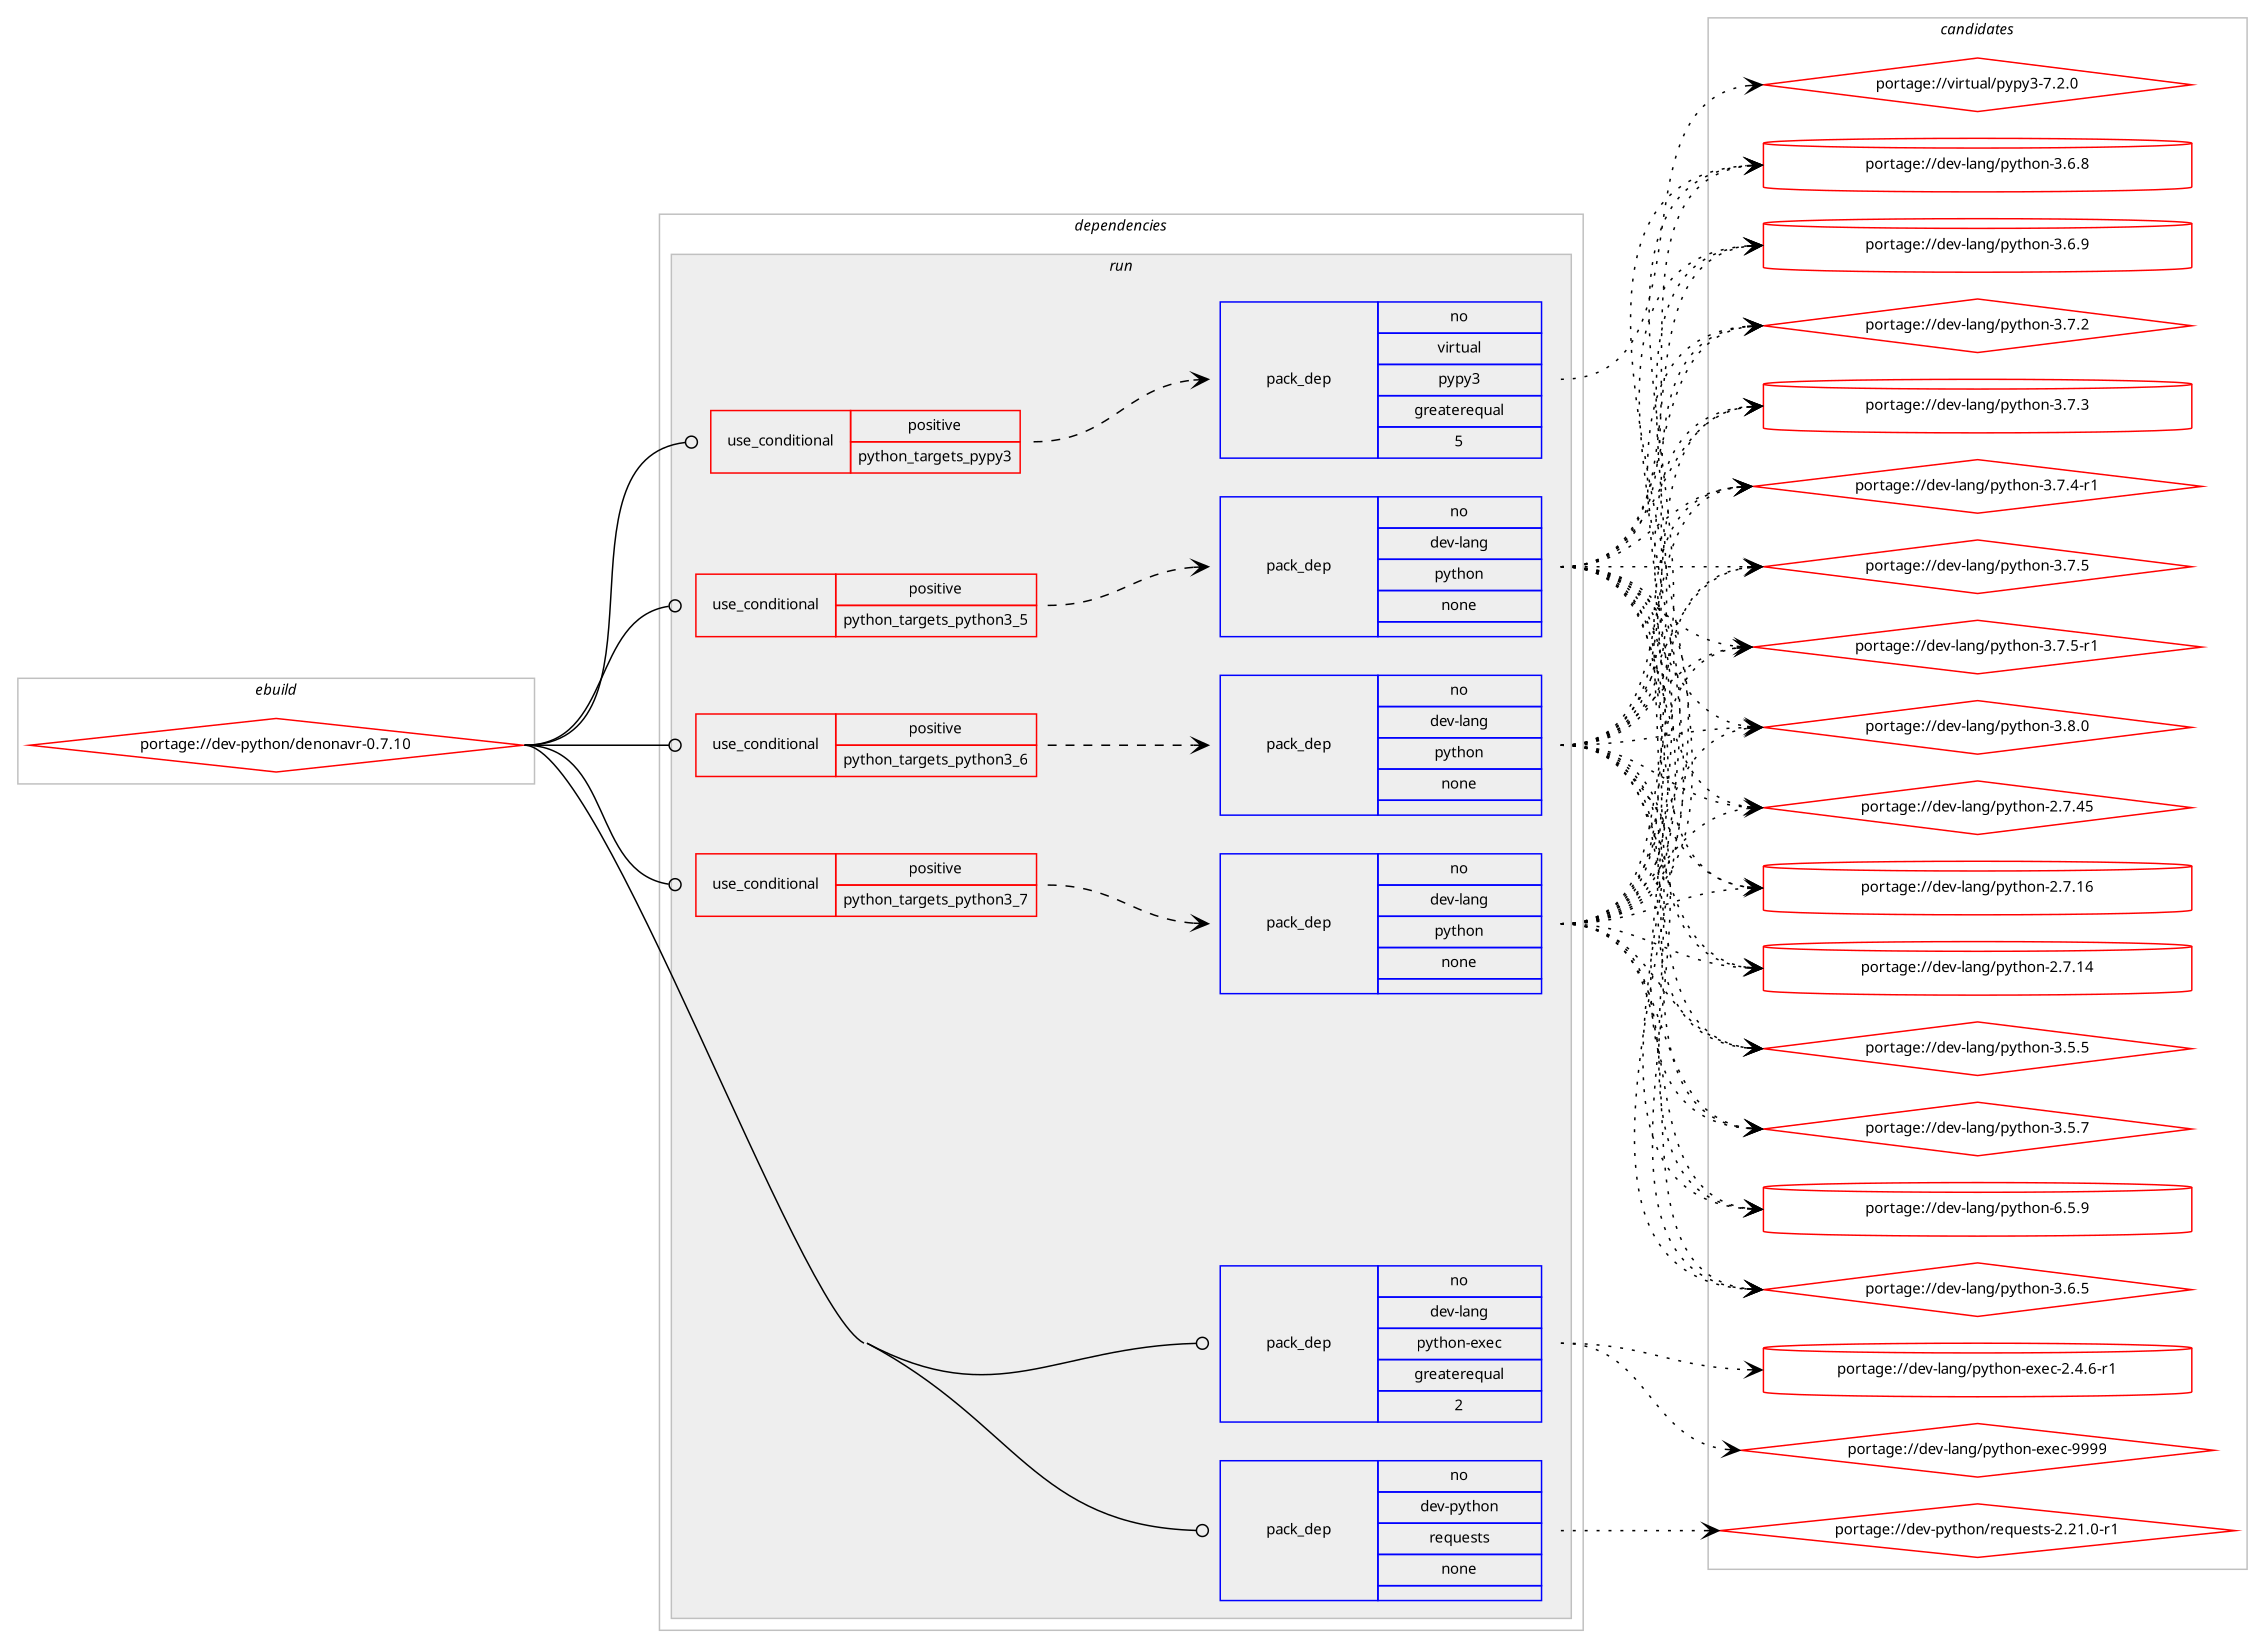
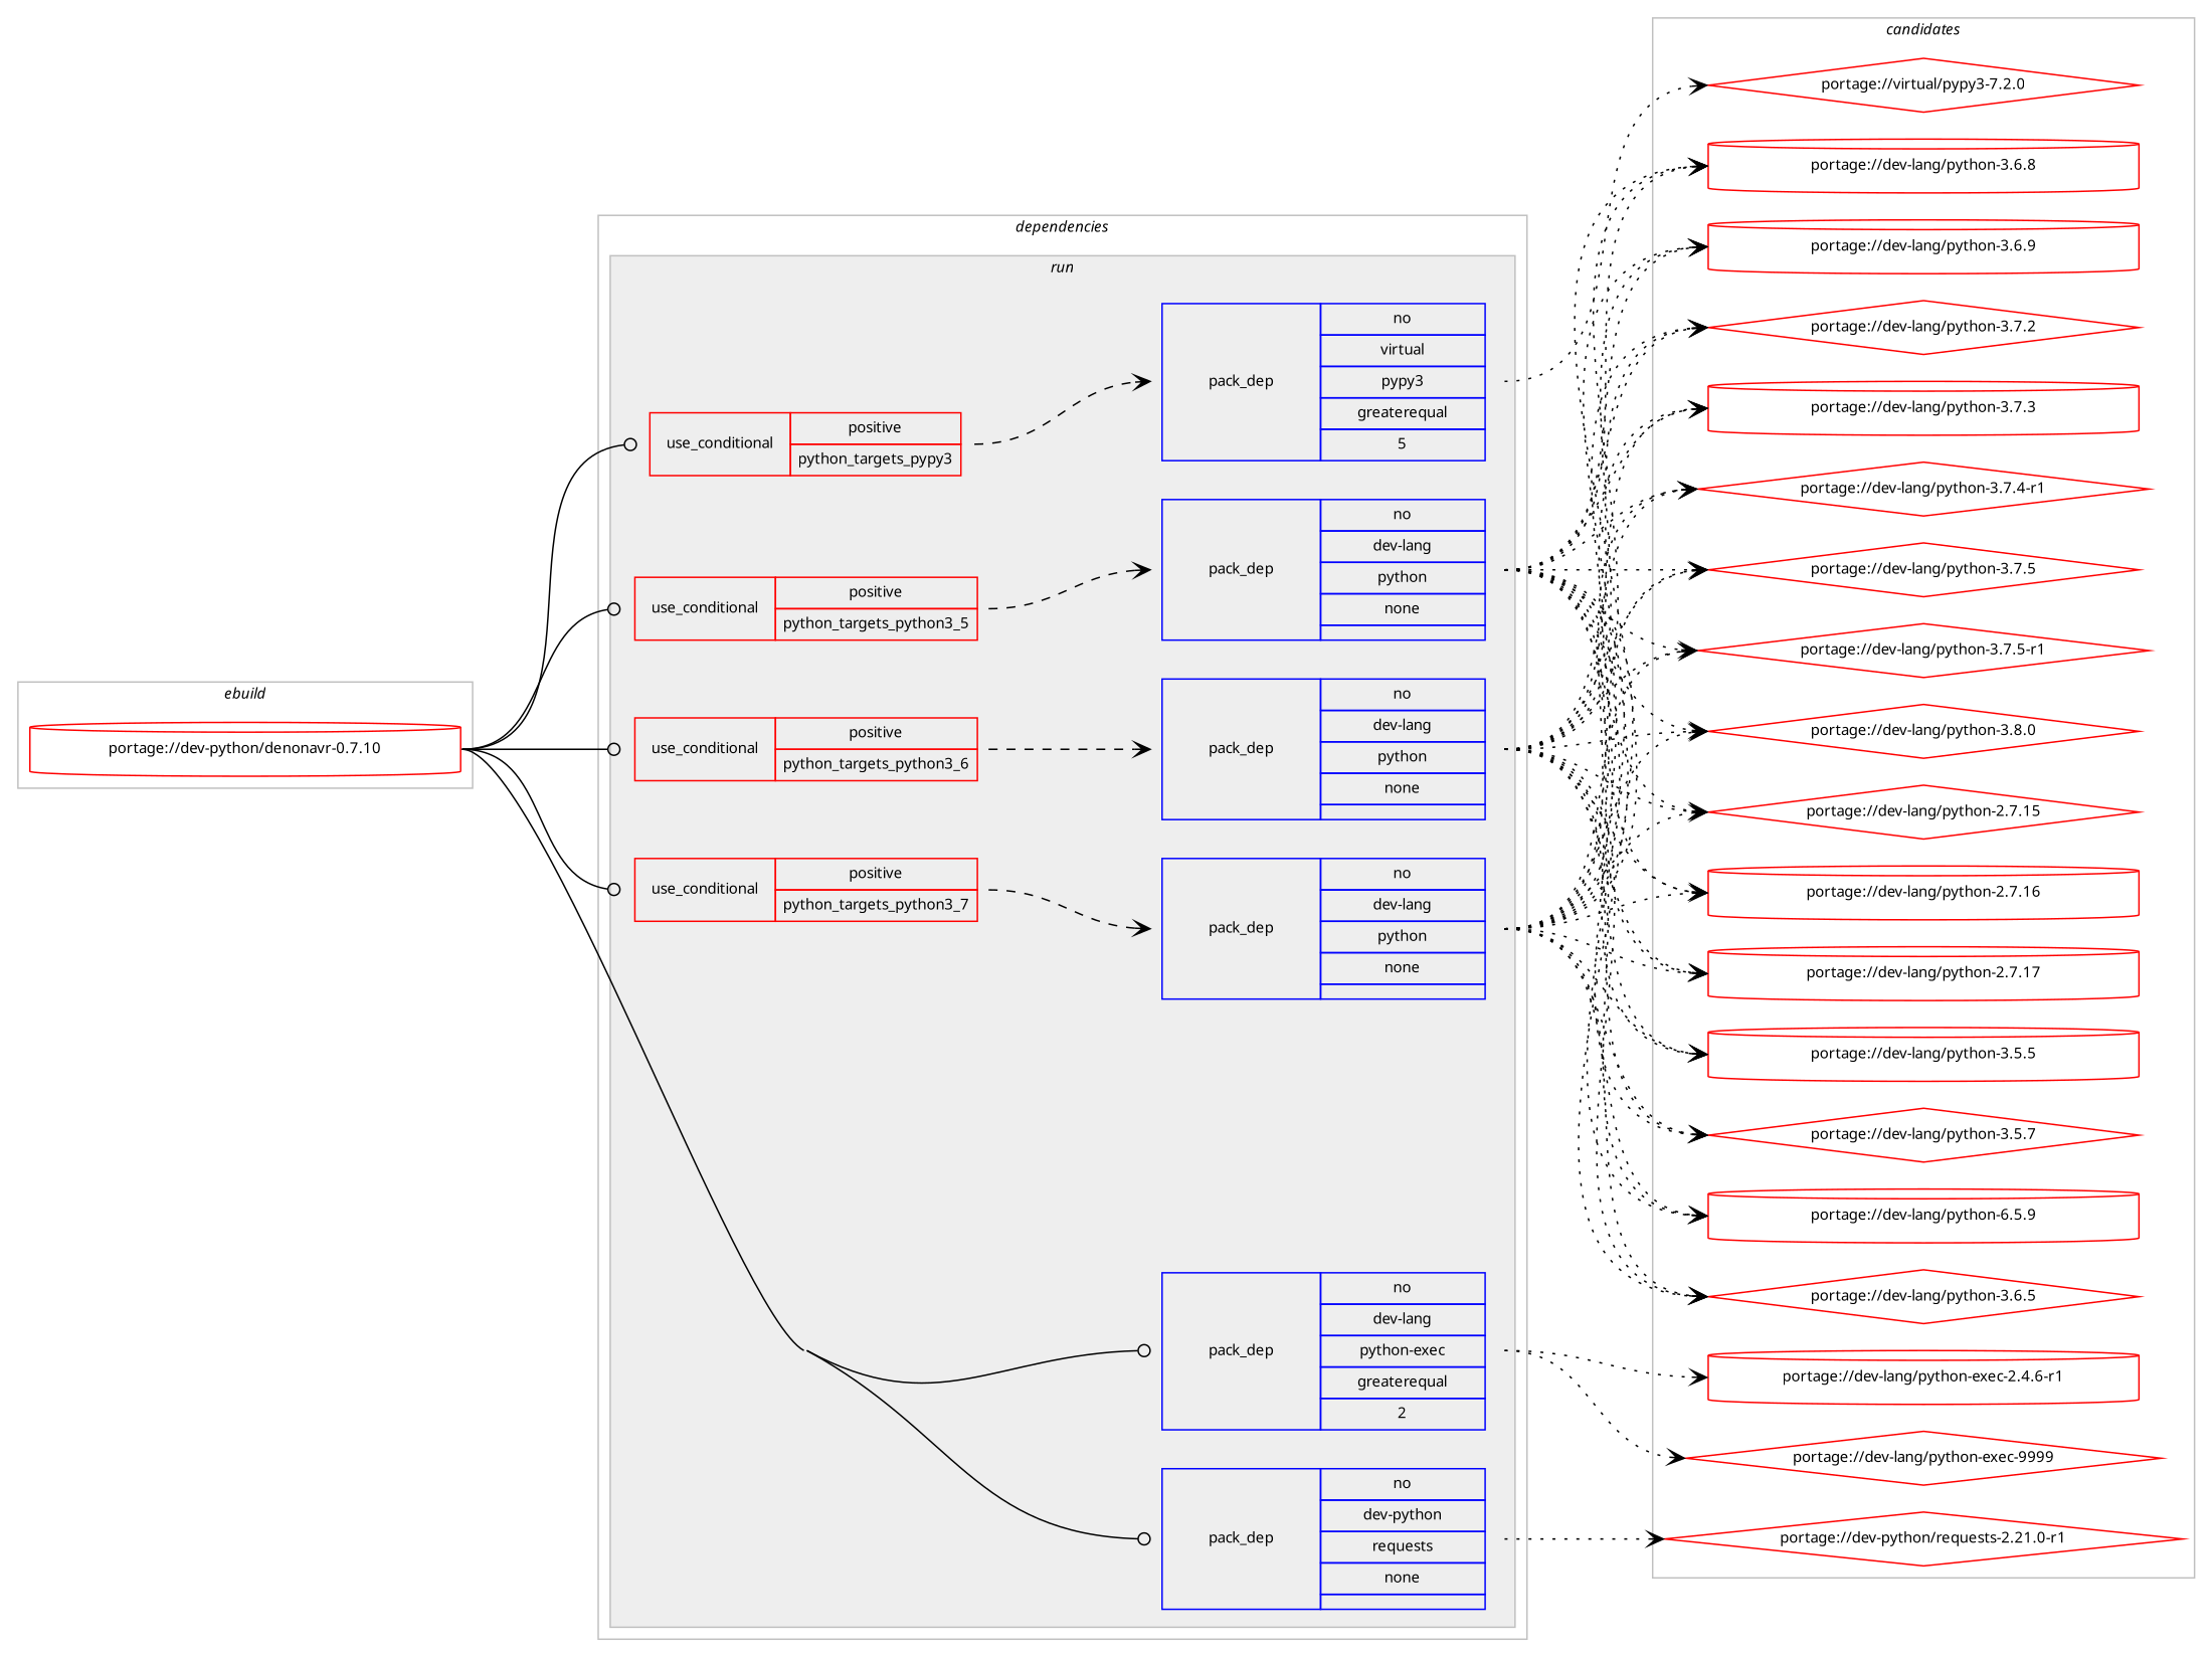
  digraph {
    compound=true
    concentrate=true
    fontname="Noto Sans"
    fontsize=10
    newrank=true
    rankdir=LR
    ranksep=1.5
    node [color=red fontname="Noto Sans" fontsize=10 shape=diamond]
    edge [arrowhead=vee fontname="Noto Sans" headport=w style=dotted tailport=e weight=100]
-   n1 [label="portage://dev-python/denonavr-0.7.10" width=4]
+   n1 [label="portage://dev-python/denonavr-0.7.10" shape=cylinder width=4]
    n2 [color=blue label=<<TABLE BORDER="0" CELLBORDER="1" CELLSPACING="0" CELLPADDING="4" WIDTH="220"><TR><TD ROWSPAN="6" CELLPADDING="30">pack_dep</TD></TR><TR><TD WIDTH="110">no</TD></TR><TR><TD>virtual</TD></TR><TR><TD>pypy3</TD></TR><TR><TD>greaterequal</TD></TR><TR><TD>5</TD></TR></TABLE>> shape=none]
    n3 [label=<<TABLE BORDER="0" CELLBORDER="1" CELLSPACING="0" CELLPADDING="4"><TR><TD ROWSPAN="3" CELLPADDING="10">use_conditional</TD></TR><TR><TD>positive</TD></TR><TR><TD>python_targets_pypy3</TD></TR></TABLE>> shape=none]
    n4 [color=blue label=<<TABLE BORDER="0" CELLBORDER="1" CELLSPACING="0" CELLPADDING="4" WIDTH="220"><TR><TD ROWSPAN="6" CELLPADDING="30">pack_dep</TD></TR><TR><TD WIDTH="110">no</TD></TR><TR><TD>dev-lang</TD></TR><TR><TD>python</TD></TR><TR><TD>none</TD></TR><TR><TD></TD></TR></TABLE>> shape=none]
    n5 [label=<<TABLE BORDER="0" CELLBORDER="1" CELLSPACING="0" CELLPADDING="4"><TR><TD ROWSPAN="3" CELLPADDING="10">use_conditional</TD></TR><TR><TD>positive</TD></TR><TR><TD>python_targets_python3_5</TD></TR></TABLE>> shape=none]
    n6 [color=blue label=<<TABLE BORDER="0" CELLBORDER="1" CELLSPACING="0" CELLPADDING="4" WIDTH="220"><TR><TD ROWSPAN="6" CELLPADDING="30">pack_dep</TD></TR><TR><TD WIDTH="110">no</TD></TR><TR><TD>dev-lang</TD></TR><TR><TD>python</TD></TR><TR><TD>none</TD></TR><TR><TD></TD></TR></TABLE>> shape=none]
    n7 [label=<<TABLE BORDER="0" CELLBORDER="1" CELLSPACING="0" CELLPADDING="4"><TR><TD ROWSPAN="3" CELLPADDING="10">use_conditional</TD></TR><TR><TD>positive</TD></TR><TR><TD>python_targets_python3_6</TD></TR></TABLE>> shape=none]
    n8 [color=blue label=<<TABLE BORDER="0" CELLBORDER="1" CELLSPACING="0" CELLPADDING="4" WIDTH="220"><TR><TD ROWSPAN="6" CELLPADDING="30">pack_dep</TD></TR><TR><TD WIDTH="110">no</TD></TR><TR><TD>dev-lang</TD></TR><TR><TD>python</TD></TR><TR><TD>none</TD></TR><TR><TD></TD></TR></TABLE>> shape=none]
    n9 [label=<<TABLE BORDER="0" CELLBORDER="1" CELLSPACING="0" CELLPADDING="4"><TR><TD ROWSPAN="3" CELLPADDING="10">use_conditional</TD></TR><TR><TD>positive</TD></TR><TR><TD>python_targets_python3_7</TD></TR></TABLE>> shape=none]
    n10 [color=blue label=<<TABLE BORDER="0" CELLBORDER="1" CELLSPACING="0" CELLPADDING="4" WIDTH="220"><TR><TD ROWSPAN="6" CELLPADDING="30">pack_dep</TD></TR><TR><TD WIDTH="110">no</TD></TR><TR><TD>dev-lang</TD></TR><TR><TD>python-exec</TD></TR><TR><TD>greaterequal</TD></TR><TR><TD>2</TD></TR></TABLE>> shape=none]
    n11 [color=blue label=<<TABLE BORDER="0" CELLBORDER="1" CELLSPACING="0" CELLPADDING="4" WIDTH="220"><TR><TD ROWSPAN="6" CELLPADDING="30">pack_dep</TD></TR><TR><TD WIDTH="110">no</TD></TR><TR><TD>dev-python</TD></TR><TR><TD>requests</TD></TR><TR><TD>none</TD></TR><TR><TD></TD></TR></TABLE>> shape=none]
    n12 [label="portage://virtual/pypy3-7.2.0" width=4]
-   n13 [label="portage://dev-lang/python-2.7.45" width=4]
+   n13 [label="portage://dev-lang/python-2.7.15" width=4]
    n14 [label="portage://dev-lang/python-2.7.16" shape=cylinder width=4]
-   n15 [label="portage://dev-lang/python-2.7.14" shape=cylinder width=4]
-   n16 [label="portage://dev-lang/python-3.5.5" width=4]
+   n15 [label="portage://dev-lang/python-2.7.17" shape=cylinder width=4]
+   n16 [label="portage://dev-lang/python-3.5.5" shape=cylinder width=4]
    n17 [label="portage://dev-lang/python-3.5.7" width=4]
    n18 [label="portage://dev-lang/python-6.5.9" shape=cylinder width=4]
    n19 [label="portage://dev-lang/python-3.6.5" width=4]
    n20 [label="portage://dev-lang/python-3.6.8" shape=cylinder width=4]
    n21 [label="portage://dev-lang/python-3.6.9" shape=cylinder width=4]
    n22 [label="portage://dev-lang/python-3.7.2" width=4]
    n23 [label="portage://dev-lang/python-3.7.3" shape=cylinder width=4]
    n24 [label="portage://dev-lang/python-3.7.4-r1" width=4]
    n25 [label="portage://dev-lang/python-3.7.5" width=4]
    n26 [label="portage://dev-lang/python-3.7.5-r1" width=4]
    n27 [label="portage://dev-lang/python-3.8.0" width=4]
    n28 [label="portage://dev-lang/python-exec-2.4.6-r1" shape=cylinder width=4]
    n29 [label="portage://dev-lang/python-exec-9999" width=4]
    n30 [label="portage://dev-python/requests-2.21.0-r1" width=4]
    subgraph cluster_1 {
      color=gray
      label=<<i>ebuild</i>>
      rank=same
      n1
    }
    subgraph cluster_2 {
      color=gray
      label=<<i>dependencies</i>>
      subgraph cluster_3 {
        color=gray
        fillcolor="#eeeeee"
        label=<<i>compile</i>>
        style=filled
      }
      subgraph cluster_4 {
        color=gray
        fillcolor="#eeeeee"
        label=<<i>compile and run</i>>
        style=filled
      }
      subgraph cluster_5 {
        color=gray
        fillcolor="#eeeeee"
        label=<<i>run</i>>
        style=filled
        subgraph sub_6 {
          color=gray
          fillcolor="#eeeeee"
          label=<<i>run</i>>
          style=filled
          n3
          subgraph sub_7 {
            color=gray
            fillcolor="#eeeeee"
            label=<<i>run</i>>
            style=filled
            n2
          }
        }
        subgraph sub_8 {
          color=gray
          fillcolor="#eeeeee"
          label=<<i>run</i>>
          style=filled
          n5
          subgraph sub_9 {
            color=gray
            fillcolor="#eeeeee"
            label=<<i>run</i>>
            style=filled
            n4
          }
        }
        subgraph sub_10 {
          color=gray
          fillcolor="#eeeeee"
          label=<<i>run</i>>
          style=filled
          n7
          subgraph sub_11 {
            color=gray
            fillcolor="#eeeeee"
            label=<<i>run</i>>
            style=filled
            n6
          }
        }
        subgraph sub_12 {
          color=gray
          fillcolor="#eeeeee"
          label=<<i>run</i>>
          style=filled
          n9
          subgraph sub_13 {
            color=gray
            fillcolor="#eeeeee"
            label=<<i>run</i>>
            style=filled
            n8
          }
        }
        subgraph sub_14 {
          color=gray
          fillcolor="#eeeeee"
          label=<<i>run</i>>
          style=filled
          n10
        }
        subgraph sub_15 {
          color=gray
          fillcolor="#eeeeee"
          label=<<i>run</i>>
          style=filled
          n11
        }
      }
    }
    subgraph cluster_16 {
      color=gray
      label=<<i>candidates</i>>
      rank=same
      subgraph sub_17 {
        color=black
        label=<<i>candidates</i>>
        nodesep=1
        rank=same
        n12
      }
      subgraph sub_18 {
        color=black
        label=<<i>candidates</i>>
        nodesep=1
        rank=same
        n13
        n14
        n15
        n16
        n17
        n18
        n19
        n20
        n21
        n22
        n23
        n24
        n25
        n26
        n27
      }
      subgraph sub_19 {
        color=black
        label=<<i>candidates</i>>
        nodesep=1
        rank=same
        n13
        n14
        n15
        n16
        n17
        n18
        n19
        n20
        n21
        n22
        n23
        n24
        n25
        n26
        n27
      }
      subgraph sub_20 {
        color=black
        label=<<i>candidates</i>>
        nodesep=1
        rank=same
        n13
        n14
        n15
        n16
        n17
        n18
        n19
        n20
        n21
        n22
        n23
        n24
        n25
        n26
        n27
      }
      subgraph sub_21 {
        color=black
        label=<<i>candidates</i>>
        nodesep=1
        rank=same
        n28
        n29
      }
      subgraph sub_22 {
        color=black
        label=<<i>candidates</i>>
        nodesep=1
        rank=same
        n30
      }
    }
    n1 -> n3 [arrowhead=odot style=solid weight=20]
    n1 -> n5 [arrowhead=odot style=solid weight=20]
    n1 -> n7 [arrowhead=odot style=solid weight=20]
    n1 -> n9 [arrowhead=odot style=solid weight=20]
    n1 -> n10 [arrowhead=odot style=solid weight=20]
    n1 -> n11 [arrowhead=odot style=solid weight=20]
    n2 -> n12
    n3 -> n2 [style=dashed weight=20]
    n4 -> n13
    n4 -> n14
    n4 -> n15
    n4 -> n16
    n4 -> n17
    n4 -> n18
    n4 -> n19
    n4 -> n20
    n4 -> n21
    n4 -> n22
    n4 -> n23
    n4 -> n24
    n4 -> n25
    n4 -> n26
    n4 -> n27
    n5 -> n4 [style=dashed weight=20]
    n6 -> n13
    n6 -> n14
    n6 -> n15
    n6 -> n16
    n6 -> n17
    n6 -> n18
    n6 -> n19
    n6 -> n20
    n6 -> n21
    n6 -> n22
    n6 -> n23
    n6 -> n24
    n6 -> n25
    n6 -> n26
    n6 -> n27
    n7 -> n6 [style=dashed weight=20]
    n8 -> n13
    n8 -> n14
    n8 -> n15
    n8 -> n16
    n8 -> n17
    n8 -> n18
    n8 -> n19
    n8 -> n20
    n8 -> n21
    n8 -> n22
    n8 -> n23
    n8 -> n24
    n8 -> n25
    n8 -> n26
    n8 -> n27
    n9 -> n8 [style=dashed weight=20]
    n10 -> n28
    n10 -> n29
    n11 -> n30
  }
